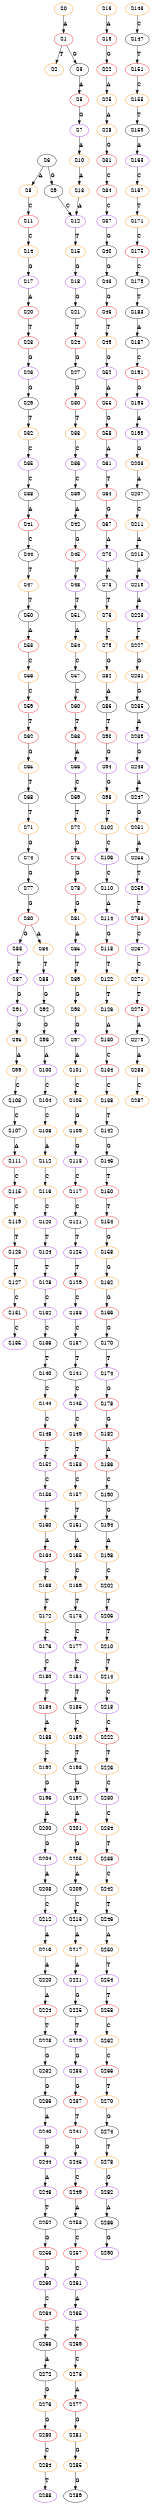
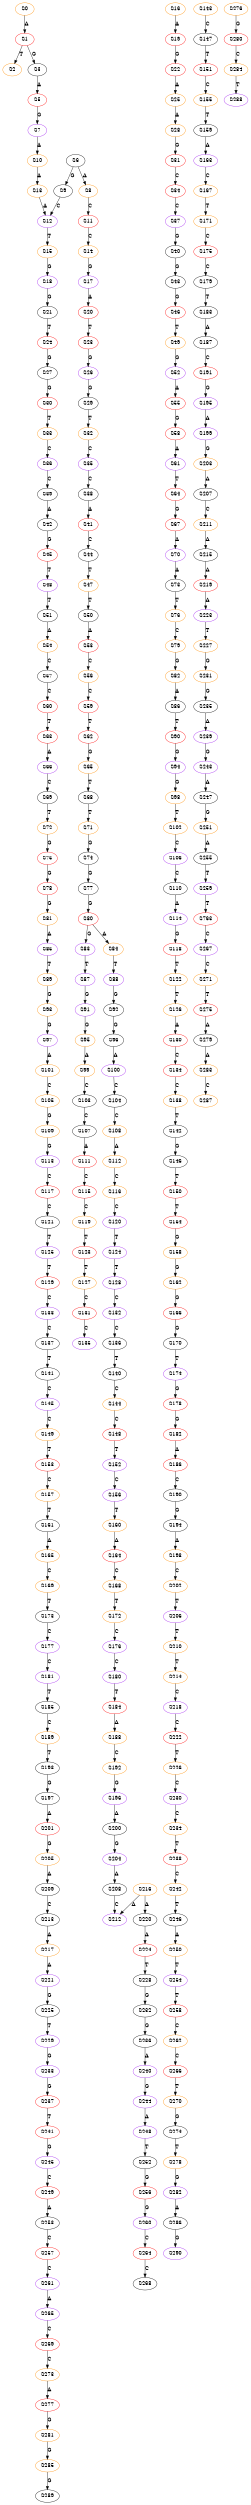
  strict digraph {
    node [color=darkorange]
    S1 [color=red]
    S0
    S2
    S3 [color=black]
    S5 [color=red]
    S7 [color=purple]
    S6 [color=black]
    S8
    S9 [color=black]
    S10
    S11 [color=red]
    S12 [color=purple]
    S13
    S14
    S15
    S17 [color=purple]
    S18 [color=purple]
    S19 [color=red]
    S16
    S20 [color=red]
    S21 [color=black]
    S22 [color=red]
    S23 [color=red]
    S24 [color=red]
    S25
    S26 [color=purple]
    S27 [color=black]
    S28
    S29 [color=black]
    S30 [color=red]
    S31 [color=red]
    S32
    S33
    S34 [color=red]
    S35 [color=purple]
    S36 [color=purple]
    S37 [color=purple]
    S38 [color=black]
    S39 [color=black]
    S40 [color=black]
    S41 [color=red]
    S42 [color=black]
    S43 [color=black]
    S44 [color=black]
    S45 [color=red]
    S46 [color=red]
    S47
    S48 [color=purple]
    S49
    S50 [color=black]
    S51 [color=black]
    S52 [color=purple]
    S53 [color=red]
    S54
    S55 [color=red]
    S56
    S57 [color=black]
    S58 [color=red]
    S59 [color=red]
    S60 [color=red]
    S61 [color=purple]
    S62 [color=red]
    S63 [color=red]
    S64 [color=red]
    S65
    S66 [color=purple]
    S67 [color=red]
    S68 [color=black]
    S69 [color=black]
    S70 [color=purple]
    S71
    S72
    S73 [color=black]
    S74 [color=black]
    S75 [color=red]
    S76
    S77 [color=black]
    S78 [color=red]
    S79
    S80 [color=red]
    S81
    S82
    S83 [color=purple]
    S84
    S85 [color=purple]
    S86 [color=black]
    S87 [color=purple]
    S88 [color=purple]
    S89
    S90 [color=red]
    S91 [color=purple]
    S92 [color=black]
    S93
    S94 [color=purple]
    S95
    S96 [color=black]
    S97 [color=purple]
    S98
    S99
    S100 [color=purple]
    S101
    S102
    S103 [color=black]
    S104 [color=black]
    S105
    S106 [color=purple]
    S107 [color=black]
    S108
    S109
    S110 [color=black]
    S111 [color=red]
    S112
    S113 [color=purple]
    S114 [color=purple]
    S115 [color=red]
    S116
    S117 [color=red]
    S118 [color=red]
    S119
    S120 [color=purple]
    S121 [color=black]
    S122
    S123 [color=red]
    S124 [color=purple]
    S125 [color=purple]
    S126
    S127
    S128 [color=purple]
    S129 [color=red]
    S130 [color=red]
    S131 [color=red]
    S132 [color=purple]
    S133 [color=purple]
    S134 [color=red]
    S135 [color=purple]
    S136 [color=black]
    S137 [color=black]
    S138
    S140 [color=black]
    S141 [color=black]
    S142 [color=black]
    S144
    S145 [color=purple]
    S146 [color=black]
    S147 [color=black]
    S143
    S148 [color=red]
    S149
    S150 [color=red]
    S151 [color=red]
    S152 [color=purple]
    S153 [color=red]
    S154 [color=red]
    S155
    S156 [color=purple]
    S157
    S158
    S159 [color=black]
    S160
    S161 [color=black]
    S162
    S163 [color=purple]
    S164 [color=red]
    S165
    S166 [color=red]
    S167
    S168
    S169
    S170 [color=black]
    S171
    S172
    S173 [color=black]
    S174 [color=purple]
    S175 [color=red]
    S176 [color=purple]
    S177 [color=purple]
    S178 [color=red]
    S179 [color=black]
    S180 [color=purple]
    S181 [color=purple]
    S182 [color=red]
    S183 [color=black]
    S184 [color=red]
    S185 [color=black]
    S186 [color=red]
    S187 [color=black]
    S188
    S189
    S190 [color=black]
    S191 [color=red]
    S192
    S193 [color=black]
    S194 [color=black]
    S195 [color=purple]
    S196 [color=purple]
    S197 [color=black]
    S198
    S199 [color=purple]
    S200 [color=black]
    S201 [color=red]
    S202
    S203
    S204 [color=purple]
    S205
    S206 [color=purple]
    S207 [color=black]
    S208 [color=black]
    S209 [color=black]
    S210
    S211
    S212 [color=purple]
    S213 [color=black]
    S214
    S215 [color=black]
    S216
    S217
    S218 [color=purple]
-   S219 [color=purple]
+   S219 [color=red]
    S220 [color=black]
    S221 [color=purple]
    S222 [color=red]
    S223 [color=purple]
    S224 [color=red]
    S225 [color=black]
    S226
    S227
    S228 [color=black]
    S229 [color=purple]
    S230 [color=purple]
    S231
    S232 [color=black]
    S233 [color=purple]
    S234
    S235 [color=black]
    S236 [color=black]
    S237 [color=red]
    S238 [color=red]
    S239 [color=purple]
    S240 [color=purple]
    S241 [color=red]
    S242
    S243 [color=purple]
    S244 [color=purple]
    S245 [color=purple]
    S246 [color=black]
    S247 [color=black]
    S248 [color=purple]
    S249 [color=red]
    S250
    S251
    S252 [color=black]
    S253 [color=black]
    S254 [color=purple]
    S255 [color=black]
    S256 [color=red]
    S257 [color=red]
    S258 [color=red]
    S259 [color=purple]
    S260 [color=purple]
    S261 [color=purple]
    S262
    n262 [color=red label=S763]
    S264 [color=red]
    S265 [color=purple]
    S266 [color=red]
    S267 [color=purple]
    S268 [color=black]
    S269 [color=red]
    S270
    S271
-   S272 [color=black]
    S273
    S274 [color=black]
    S275 [color=red]
    S276
    S277 [color=red]
    S278
    S279 [color=black]
    S280 [color=red]
    S281
    S282 [color=purple]
    S283
    S284
    S285
    S286 [color=black]
    S287
    S288 [color=purple]
    S289 [color=black]
    S290 [color=purple]
    S1 -> S2 [label=T]
    S1 -> S3 [label=G]
    S0 -> S1 [label=A]
    S3 -> S5 [label=A]
    S5 -> S7 [label=G]
    S7 -> S10 [label=A]
    S6 -> S8 [label=A]
    S6 -> S9 [label=G]
    S8 -> S11 [label=C]
    S9 -> S12 [label=C]
    S10 -> S13 [label=A]
    S11 -> S14 [label=C]
    S12 -> S15 [label=T]
    S13 -> S12 [label=A]
    S14 -> S17 [label=G]
    S15 -> S18 [label=G]
    S17 -> S20 [label=A]
    S18 -> S21 [label=G]
    S19 -> S22 [label=G]
    S16 -> S19 [label=A]
    S20 -> S23 [label=T]
    S21 -> S24 [label=T]
    S22 -> S25 [label=A]
    S23 -> S26 [label=G]
    S24 -> S27 [label=G]
    S25 -> S28 [label=A]
    S26 -> S29 [label=G]
    S27 -> S30 [label=G]
    S28 -> S31 [label=G]
    S29 -> S32 [label=T]
    S30 -> S33 [label=T]
    S31 -> S34 [label=C]
    S32 -> S35 [label=C]
    S33 -> S36 [label=C]
    S34 -> S37 [label=C]
    S35 -> S38 [label=C]
    S36 -> S39 [label=C]
    S37 -> S40 [label=G]
    S38 -> S41 [label=A]
    S39 -> S42 [label=A]
    S40 -> S43 [label=G]
    S41 -> S44 [label=C]
    S42 -> S45 [label=G]
    S43 -> S46 [label=G]
    S44 -> S47 [label=T]
    S45 -> S48 [label=T]
    S46 -> S49 [label=T]
    S47 -> S50 [label=T]
    S48 -> S51 [label=T]
    S49 -> S52 [label=G]
    S50 -> S53 [label=A]
    S51 -> S54 [label=A]
    S52 -> S55 [label=A]
    S53 -> S56 [label=C]
    S54 -> S57 [label=C]
    S55 -> S58 [label=G]
    S56 -> S59 [label=C]
    S57 -> S60 [label=C]
    S58 -> S61 [label=A]
    S59 -> S62 [label=T]
    S60 -> S63 [label=T]
    S61 -> S64 [label=T]
    S62 -> S65 [label=G]
    S63 -> S66 [label=A]
    S64 -> S67 [label=G]
    S65 -> S68 [label=T]
    S66 -> S69 [label=C]
    S67 -> S70 [label=A]
    S68 -> S71 [label=T]
    S69 -> S72 [label=T]
    S70 -> S73 [label=A]
    S71 -> S74 [label=G]
    S72 -> S75 [label=G]
    S73 -> S76 [label=T]
    S74 -> S77 [label=G]
    S75 -> S78 [label=G]
    S76 -> S79 [label=C]
    S77 -> S80 [label=G]
    S78 -> S81 [label=G]
    S79 -> S82 [label=G]
    S80 -> S83 [label=G]
    S80 -> S84 [label=A]
    S81 -> S85 [label=A]
    S82 -> S86 [label=A]
    S83 -> S87 [label=T]
    S84 -> S88 [label=T]
    S85 -> S89 [label=T]
    S86 -> S90 [label=T]
    S87 -> S91 [label=G]
    S88 -> S92 [label=G]
    S89 -> S93 [label=G]
    S90 -> S94 [label=G]
    S91 -> S95 [label=G]
    S92 -> S96 [label=G]
    S93 -> S97 [label=G]
    S94 -> S98 [label=G]
    S95 -> S99 [label=A]
    S96 -> S100 [label=A]
    S97 -> S101 [label=A]
    S98 -> S102 [label=T]
    S99 -> S103 [label=C]
    S100 -> S104 [label=C]
    S101 -> S105 [label=C]
    S102 -> S106 [label=C]
    S103 -> S107 [label=C]
    S104 -> S108 [label=C]
    S105 -> S109 [label=G]
    S106 -> S110 [label=C]
    S107 -> S111 [label=A]
    S108 -> S112 [label=A]
    S109 -> S113 [label=G]
    S110 -> S114 [label=A]
    S111 -> S115 [label=C]
    S112 -> S116 [label=C]
    S113 -> S117 [label=C]
    S114 -> S118 [label=G]
    S115 -> S119 [label=C]
    S116 -> S120 [label=C]
    S117 -> S121 [label=C]
    S118 -> S122 [label=T]
    S119 -> S123 [label=T]
    S120 -> S124 [label=T]
    S121 -> S125 [label=T]
    S122 -> S126 [label=T]
    S123 -> S127 [label=T]
    S124 -> S128 [label=T]
    S125 -> S129 [label=T]
    S126 -> S130 [label=A]
    S127 -> S131 [label=C]
    S128 -> S132 [label=C]
    S129 -> S133 [label=C]
    S130 -> S134 [label=C]
    S131 -> S135 [label=C]
    S132 -> S136 [label=C]
    S133 -> S137 [label=C]
    S134 -> S138 [label=C]
    S136 -> S140 [label=T]
    S137 -> S141 [label=T]
    S138 -> S142 [label=T]
    S140 -> S144 [label=C]
    S141 -> S145 [label=C]
    S142 -> S146 [label=G]
    S144 -> S148 [label=C]
    S145 -> S149 [label=C]
    S146 -> S150 [label=T]
    S147 -> S151 [label=T]
    S143 -> S147 [label=C]
    S148 -> S152 [label=T]
    S149 -> S153 [label=T]
    S150 -> S154 [label=T]
    S151 -> S155 [label=C]
    S152 -> S156 [label=C]
    S153 -> S157 [label=C]
    S154 -> S158 [label=G]
    S155 -> S159 [label=T]
    S156 -> S160 [label=T]
    S157 -> S161 [label=T]
    S158 -> S162 [label=G]
    S159 -> S163 [label=A]
    S160 -> S164 [label=A]
    S161 -> S165 [label=A]
    S162 -> S166 [label=G]
    S163 -> S167 [label=C]
    S164 -> S168 [label=C]
    S165 -> S169 [label=C]
    S166 -> S170 [label=G]
    S167 -> S171 [label=T]
    S168 -> S172 [label=T]
    S169 -> S173 [label=T]
    S170 -> S174 [label=T]
    S171 -> S175 [label=C]
    S172 -> S176 [label=C]
    S173 -> S177 [label=C]
    S174 -> S178 [label=G]
    S175 -> S179 [label=C]
    S176 -> S180 [label=C]
    S177 -> S181 [label=C]
    S178 -> S182 [label=G]
    S179 -> S183 [label=T]
    S180 -> S184 [label=T]
    S181 -> S185 [label=T]
    S182 -> S186 [label=A]
    S183 -> S187 [label=A]
    S184 -> S188 [label=A]
    S185 -> S189 [label=C]
    S186 -> S190 [label=C]
    S187 -> S191 [label=C]
    S188 -> S192 [label=C]
    S189 -> S193 [label=T]
    S190 -> S194 [label=G]
    S191 -> S195 [label=G]
    S192 -> S196 [label=G]
    S193 -> S197 [label=G]
    S194 -> S198 [label=A]
    S195 -> S199 [label=A]
    S196 -> S200 [label=A]
    S197 -> S201 [label=A]
    S198 -> S202 [label=C]
    S199 -> S203 [label=G]
    S200 -> S204 [label=G]
    S201 -> S205 [label=G]
    S202 -> S206 [label=T]
    S203 -> S207 [label=A]
    S204 -> S208 [label=A]
    S205 -> S209 [label=A]
    S206 -> S210 [label=T]
    S207 -> S211 [label=C]
    S208 -> S212 [label=C]
    S209 -> S213 [label=C]
    S210 -> S214 [label=T]
    S211 -> S215 [label=A]
-   S212 -> S216 [label=A]
+   S216 -> S212 [label=A]
    S213 -> S217 [label=A]
    S214 -> S218 [label=C]
    S215 -> S219 [label=A]
    S216 -> S220 [label=A]
    S217 -> S221 [label=A]
    S218 -> S222 [label=C]
    S219 -> S223 [label=A]
    S220 -> S224 [label=A]
    S221 -> S225 [label=G]
    S222 -> S226 [label=T]
    S223 -> S227 [label=T]
    S224 -> S228 [label=T]
    S225 -> S229 [label=T]
    S226 -> S230 [label=C]
    S227 -> S231 [label=G]
    S228 -> S232 [label=G]
    S229 -> S233 [label=G]
    S230 -> S234 [label=C]
    S231 -> S235 [label=G]
    S232 -> S236 [label=G]
    S233 -> S237 [label=G]
    S234 -> S238 [label=T]
    S235 -> S239 [label=A]
    S236 -> S240 [label=A]
    S237 -> S241 [label=T]
    S238 -> S242 [label=C]
    S239 -> S243 [label=G]
    S240 -> S244 [label=G]
    S241 -> S245 [label=G]
    S242 -> S246 [label=T]
    S243 -> S247 [label=A]
    S244 -> S248 [label=A]
    S245 -> S249 [label=C]
    S246 -> S250 [label=A]
    S247 -> S251 [label=G]
    S248 -> S252 [label=T]
    S249 -> S253 [label=A]
    S250 -> S254 [label=T]
    S251 -> S255 [label=A]
    S252 -> S256 [label=G]
    S253 -> S257 [label=C]
    S254 -> S258 [label=T]
    S255 -> S259 [label=T]
    S256 -> S260 [label=G]
    S257 -> S261 [label=C]
    S258 -> S262 [label=C]
    S259 -> n262 [label=T]
    S260 -> S264 [label=C]
    S261 -> S265 [label=A]
    S262 -> S266 [label=C]
    n262 -> S267 [label=C]
    S264 -> S268 [label=C]
    S265 -> S269 [label=C]
    S266 -> S270 [label=T]
    S267 -> S271 [label=C]
-   S268 -> S272 [label=A]
    S269 -> S273 [label=C]
    S270 -> S274 [label=G]
    S271 -> S275 [label=T]
-   S272 -> S276 [label=G]
    S273 -> S277 [label=A]
    S274 -> S278 [label=T]
    S275 -> S279 [label=A]
    S276 -> S280 [label=G]
    S277 -> S281 [label=G]
    S278 -> S282 [label=G]
    S279 -> S283 [label=A]
    S280 -> S284 [label=C]
    S281 -> S285 [label=G]
    S282 -> S286 [label=A]
    S283 -> S287 [label=C]
    S284 -> S288 [label=T]
    S285 -> S289 [label=G]
    S286 -> S290 [label=G]
  }
